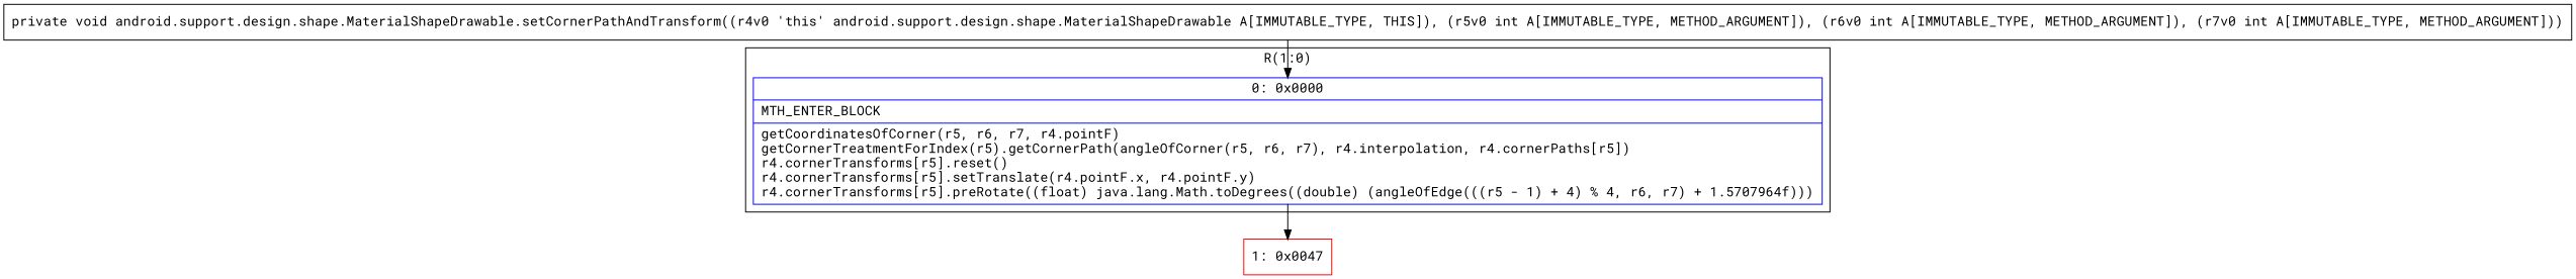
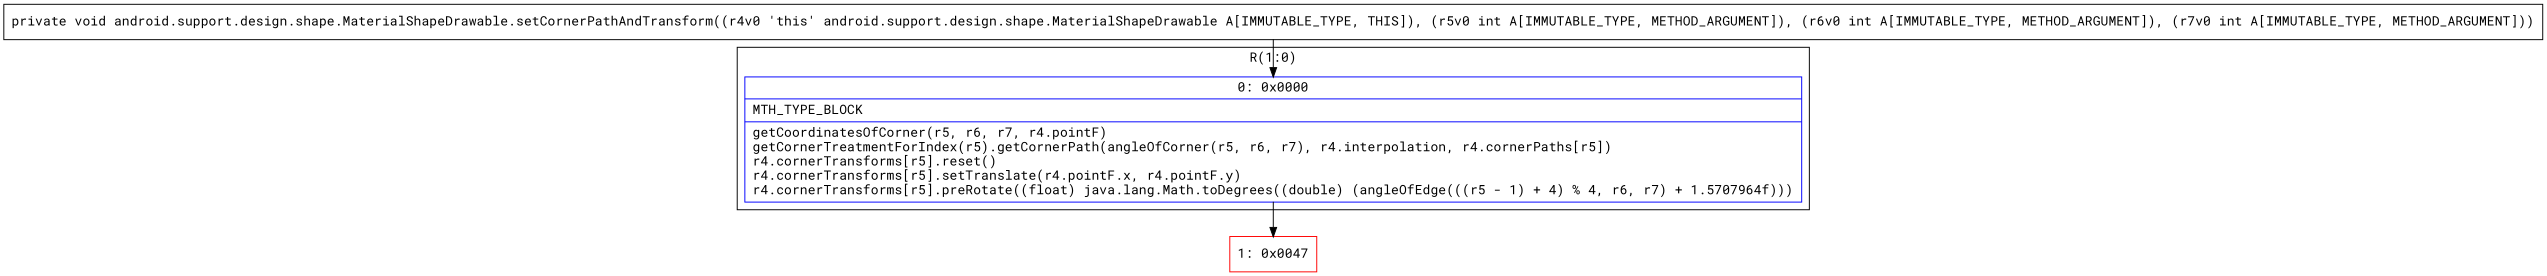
  digraph {
    fontname="Roboto Mono"
    node [shape=record fontname="Roboto Mono"]
    edge [fontname="Roboto Mono"]
-   n1 [color=blue label="{0\:\ 0x0000|MTH_ENTER_BLOCK\l|getCoordinatesOfCorner(r5, r6, r7, r4.pointF)\lgetCornerTreatmentForIndex(r5).getCornerPath(angleOfCorner(r5, r6, r7), r4.interpolation, r4.cornerPaths[r5])\lr4.cornerTransforms[r5].reset()\lr4.cornerTransforms[r5].setTranslate(r4.pointF.x, r4.pointF.y)\lr4.cornerTransforms[r5].preRotate((float) java.lang.Math.toDegrees((double) (angleOfEdge(((r5 \- 1) + 4) % 4, r6, r7) + 1.5707964f)))\l}"]
+   n1 [color=blue label="{0\:\ 0x0000|MTH_TYPE_BLOCK\l|getCoordinatesOfCorner(r5, r6, r7, r4.pointF)\lgetCornerTreatmentForIndex(r5).getCornerPath(angleOfCorner(r5, r6, r7), r4.interpolation, r4.cornerPaths[r5])\lr4.cornerTransforms[r5].reset()\lr4.cornerTransforms[r5].setTranslate(r4.pointF.x, r4.pointF.y)\lr4.cornerTransforms[r5].preRotate((float) java.lang.Math.toDegrees((double) (angleOfEdge(((r5 \- 1) + 4) % 4, r6, r7) + 1.5707964f)))\l}"]
    n2 [color=red label="{1\:\ 0x0047}"]
    n3 [label="{private void android.support.design.shape.MaterialShapeDrawable.setCornerPathAndTransform((r4v0 'this' android.support.design.shape.MaterialShapeDrawable A[IMMUTABLE_TYPE, THIS]), (r5v0 int A[IMMUTABLE_TYPE, METHOD_ARGUMENT]), (r6v0 int A[IMMUTABLE_TYPE, METHOD_ARGUMENT]), (r7v0 int A[IMMUTABLE_TYPE, METHOD_ARGUMENT])) }"]
    subgraph cluster_1 {
      label="R(1:0)"
      n1
    }
    n1 -> n2
    n3 -> n1
  }
